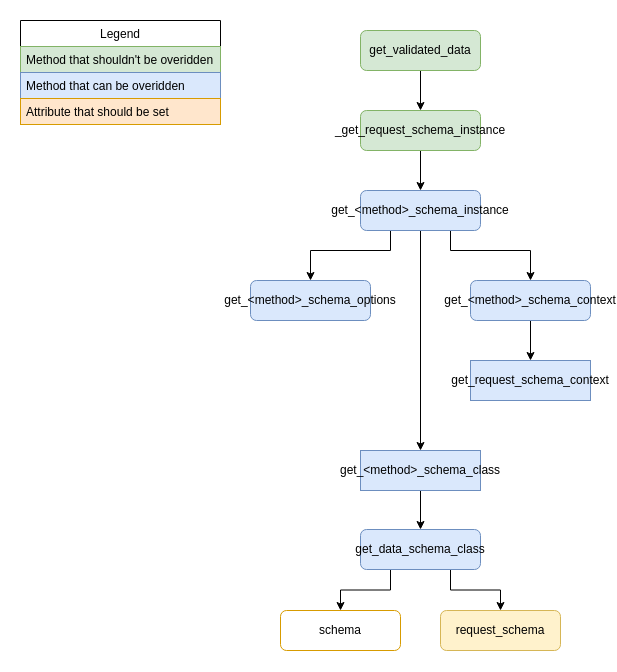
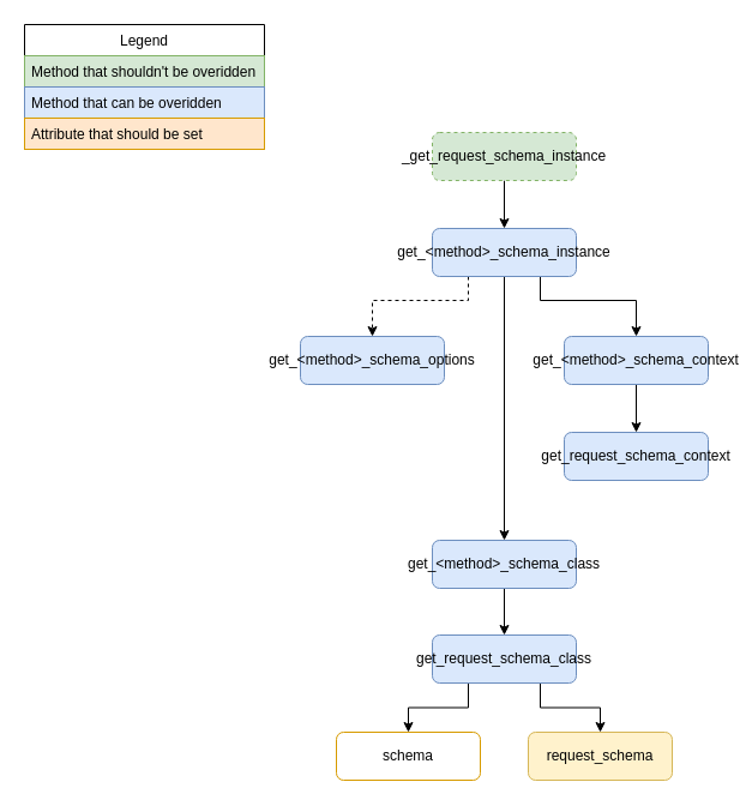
  <mxCell id="0" />
  <mxCell id="1" parent="0" />
  <mxCell id="2" value="request_schema" style="rounded=1;whiteSpace=wrap;html=1;fillColor=#fff2cc;strokeColor=#d6b656;" vertex="1" parent="1"><mxGeometry x="440" y="610" width="120" height="40" as="geometry" /></mxCell>
  <mxCell id="3" style="edgeStyle=orthogonalEdgeStyle;rounded=0;orthogonalLoop=1;jettySize=auto;html=1;exitX=0.25;exitY=1;exitDx=0;exitDy=0;entryX=0.5;entryY=0;entryDx=0;entryDy=0;" edge="1" parent="1" source="5" target="10"><mxGeometry relative="1" as="geometry" /></mxCell>
  <mxCell id="4" style="edgeStyle=orthogonalEdgeStyle;rounded=0;orthogonalLoop=1;jettySize=auto;html=1;exitX=0.75;exitY=1;exitDx=0;exitDy=0;entryX=0.5;entryY=0;entryDx=0;entryDy=0;" edge="1" parent="1" source="5" target="2"><mxGeometry relative="1" as="geometry" /></mxCell>
- <mxCell id="5" value="get_data_schema_class" style="rounded=1;whiteSpace=wrap;html=1;fillColor=#dae8fc;strokeColor=#6c8ebf;" vertex="1" parent="1"><mxGeometry x="360" y="529" width="120" height="40" as="geometry" /></mxCell>
- <mxCell id="6" style="edgeStyle=orthogonalEdgeStyle;rounded=0;orthogonalLoop=1;jettySize=auto;html=1;exitX=0.5;exitY=1;exitDx=0;exitDy=0;entryX=0.5;entryY=0;entryDx=0;entryDy=0;" edge="1" parent="1" source="7" target="9"><mxGeometry relative="1" as="geometry" /></mxCell>
- <mxCell id="7" value="get_validated_data" style="rounded=1;whiteSpace=wrap;html=1;fillColor=#d5e8d4;strokeColor=#82b366;" vertex="1" parent="1"><mxGeometry x="360" y="30" width="120" height="40" as="geometry" /></mxCell>
+ <mxCell id="5" value="get_request_schema_class" style="rounded=1;whiteSpace=wrap;html=1;fillColor=#dae8fc;strokeColor=#6c8ebf;" vertex="1" parent="1"><mxGeometry x="360" y="529" width="120" height="40" as="geometry" /></mxCell>
  <mxCell id="8" style="edgeStyle=orthogonalEdgeStyle;rounded=0;orthogonalLoop=1;jettySize=auto;html=1;exitX=0.5;exitY=1;exitDx=0;exitDy=0;entryX=0.5;entryY=0;entryDx=0;entryDy=0;" edge="1" parent="1" source="9" target="14"><mxGeometry relative="1" as="geometry" /></mxCell>
- <mxCell id="9" value="_get_request_schema_instance" style="rounded=1;whiteSpace=wrap;html=1;fillColor=#d5e8d4;strokeColor=#82b366;" vertex="1" parent="1"><mxGeometry x="360" y="110" width="120" height="40" as="geometry" /></mxCell>
+ <mxCell id="9" value="_get_request_schema_instance" style="rounded=1;whiteSpace=wrap;html=1;fillColor=#d5e8d4;strokeColor=#82b366;dashed=1;" vertex="1" parent="1"><mxGeometry x="360" y="110" width="120" height="40" as="geometry" /></mxCell>
  <mxCell id="10" value="schema" style="rounded=1;whiteSpace=wrap;html=1;fillColor=#ffffff;strokeColor=#d79b00;" vertex="1" parent="1"><mxGeometry x="280" y="610" width="120" height="40" as="geometry" /></mxCell>
  <mxCell id="11" style="edgeStyle=orthogonalEdgeStyle;rounded=0;orthogonalLoop=1;jettySize=auto;html=1;exitX=0.5;exitY=1;exitDx=0;exitDy=0;entryX=0.5;entryY=0;entryDx=0;entryDy=0;" edge="1" parent="1" source="14" target="16"><mxGeometry relative="1" as="geometry"><mxPoint x="450" y="280" as="targetPoint" /></mxGeometry></mxCell>
  <mxCell id="12" style="edgeStyle=orthogonalEdgeStyle;rounded=0;orthogonalLoop=1;jettySize=auto;html=1;exitX=0.75;exitY=1;exitDx=0;exitDy=0;entryX=0.5;entryY=0;entryDx=0;entryDy=0;" edge="1" parent="1" source="14" target="18"><mxGeometry relative="1" as="geometry"><Array as="points"><mxPoint x="450" y="250" /><mxPoint x="530" y="250" /></Array></mxGeometry></mxCell>
- <mxCell id="13" style="edgeStyle=orthogonalEdgeStyle;rounded=0;orthogonalLoop=1;jettySize=auto;html=1;exitX=0.25;exitY=1;exitDx=0;exitDy=0;entryX=0.5;entryY=0;entryDx=0;entryDy=0;" edge="1" parent="1" source="14" target="19"><mxGeometry relative="1" as="geometry"><Array as="points"><mxPoint x="390" y="250" /><mxPoint x="310" y="250" /></Array></mxGeometry></mxCell>
+ <mxCell id="13" style="edgeStyle=orthogonalEdgeStyle;rounded=0;orthogonalLoop=1;jettySize=auto;html=1;exitX=0.25;exitY=1;exitDx=0;exitDy=0;entryX=0.5;entryY=0;entryDx=0;entryDy=0;dashed=1;" edge="1" parent="1" source="14" target="19"><mxGeometry relative="1" as="geometry"><Array as="points"><mxPoint x="390" y="250" /><mxPoint x="310" y="250" /></Array></mxGeometry></mxCell>
  <mxCell id="14" value="get_&amp;lt;method&amp;gt;_schema_instance" style="rounded=1;whiteSpace=wrap;html=1;fillColor=#dae8fc;strokeColor=#6c8ebf;" vertex="1" parent="1"><mxGeometry x="360" y="190" width="120" height="40" as="geometry" /></mxCell>
  <mxCell id="15" style="edgeStyle=orthogonalEdgeStyle;rounded=0;orthogonalLoop=1;jettySize=auto;html=1;exitX=0.5;exitY=1;exitDx=0;exitDy=0;entryX=0.5;entryY=0;entryDx=0;entryDy=0;" edge="1" parent="1" source="16" target="5"><mxGeometry relative="1" as="geometry" /></mxCell>
- <mxCell id="16" value="get_&amp;lt;method&amp;gt;_schema_class" style="whiteSpace=wrap;html=1;fillColor=#dae8fc;strokeColor=#6c8ebf;rounded=0;" vertex="1" parent="1"><mxGeometry x="360" y="450" width="120" height="40" as="geometry" /></mxCell>
+ <mxCell id="16" value="get_&amp;lt;method&amp;gt;_schema_class" style="rounded=1;whiteSpace=wrap;html=1;fillColor=#dae8fc;strokeColor=#6c8ebf;" vertex="1" parent="1"><mxGeometry x="360" y="450" width="120" height="40" as="geometry" /></mxCell>
  <mxCell id="17" style="edgeStyle=orthogonalEdgeStyle;rounded=0;orthogonalLoop=1;jettySize=auto;html=1;exitX=0.5;exitY=1;exitDx=0;exitDy=0;entryX=0.5;entryY=0;entryDx=0;entryDy=0;" edge="1" parent="1" source="18" target="20"><mxGeometry relative="1" as="geometry" /></mxCell>
  <mxCell id="18" value="get_&amp;lt;method&amp;gt;_schema_context" style="rounded=1;whiteSpace=wrap;html=1;fillColor=#dae8fc;strokeColor=#6c8ebf;" vertex="1" parent="1"><mxGeometry x="470" y="280" width="120" height="40" as="geometry" /></mxCell>
  <mxCell id="19" value="get_&amp;lt;method&amp;gt;_schema_options" style="rounded=1;whiteSpace=wrap;html=1;fillColor=#dae8fc;strokeColor=#6c8ebf;" vertex="1" parent="1"><mxGeometry x="250" y="280" width="120" height="40" as="geometry" /></mxCell>
- <mxCell id="20" value="get_request_schema_context" style="whiteSpace=wrap;html=1;fillColor=#dae8fc;strokeColor=#6c8ebf;rounded=0;" vertex="1" parent="1"><mxGeometry x="470" y="360" width="120" height="40" as="geometry" /></mxCell>
+ <mxCell id="20" value="get_request_schema_context" style="rounded=1;whiteSpace=wrap;html=1;fillColor=#dae8fc;strokeColor=#6c8ebf;" vertex="1" parent="1"><mxGeometry x="470" y="360" width="120" height="40" as="geometry" /></mxCell>
  <mxCell id="21" value="Legend" style="swimlane;fontStyle=0;childLayout=stackLayout;horizontal=1;startSize=26;horizontalStack=0;resizeParent=1;resizeParentMax=0;resizeLast=0;collapsible=1;marginBottom=0;" vertex="1" parent="1"><mxGeometry x="20" y="20" width="200" height="104" as="geometry" /></mxCell>
  <mxCell id="22" value="Method that shouldn't be overidden" style="text;strokeColor=#82b366;fillColor=#d5e8d4;align=left;verticalAlign=top;spacingLeft=4;spacingRight=4;overflow=hidden;rotatable=0;points=[[0,0.5],[1,0.5]];portConstraint=eastwest;" vertex="1" parent="21"><mxGeometry y="26" width="200" height="26" as="geometry" /></mxCell>
  <mxCell id="23" value="Method that can be overidden" style="text;strokeColor=#6c8ebf;fillColor=#dae8fc;align=left;verticalAlign=top;spacingLeft=4;spacingRight=4;overflow=hidden;rotatable=0;points=[[0,0.5],[1,0.5]];portConstraint=eastwest;" vertex="1" parent="21"><mxGeometry y="52" width="200" height="26" as="geometry" /></mxCell>
  <mxCell id="24" value="Attribute that should be set" style="text;strokeColor=#d79b00;fillColor=#ffe6cc;align=left;verticalAlign=top;spacingLeft=4;spacingRight=4;overflow=hidden;rotatable=0;points=[[0,0.5],[1,0.5]];portConstraint=eastwest;" vertex="1" parent="21"><mxGeometry y="78" width="200" height="26" as="geometry" /></mxCell>
